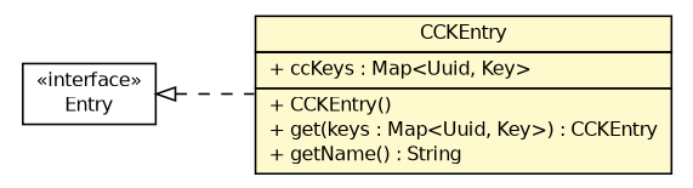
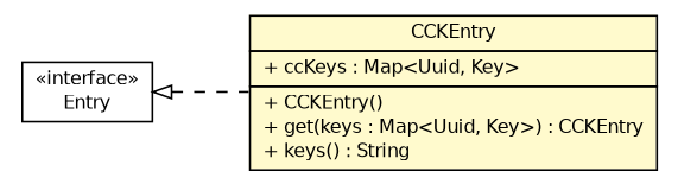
  digraph {
    nodesep=0.25
    ranksep=0.5
    rankdir=LR
    node [fontcolor=black fontname=Helvetica fontsize=10.0 shape=plaintext]
-   n1 [label=<<table title="sorcer.core.loki.exertion.CCKEntry" border="0" cellborder="1" cellspacing="0" cellpadding="2" port="p" bgcolor="lemonChiffon" href="./CCKEntry.html"> 		<tr><td><table border="0" cellspacing="0" cellpadding="1"> <tr><td align="center" balign="center"> CCKEntry </td></tr> 		</table></td></tr> 		<tr><td><table border="0" cellspacing="0" cellpadding="1"> <tr><td align="left" balign="left"> + ccKeys : Map&lt;Uuid, Key&gt; </td></tr> 		</table></td></tr> 		<tr><td><table border="0" cellspacing="0" cellpadding="1"> <tr><td align="left" balign="left"> + CCKEntry() </td></tr> <tr><td align="left" balign="left"> + get(keys : Map&lt;Uuid, Key&gt;) : CCKEntry </td></tr> <tr><td align="left" balign="left"> + getName() : String </td></tr> 		</table></td></tr> 		</table>>]
+   n1 [label=<<table title="sorcer.core.loki.exertion.CCKEntry" border="0" cellborder="1" cellspacing="0" cellpadding="2" port="p" bgcolor="lemonChiffon" href="./CCKEntry.html"> 		<tr><td><table border="0" cellspacing="0" cellpadding="1"> <tr><td align="center" balign="center"> CCKEntry </td></tr> 		</table></td></tr> 		<tr><td><table border="0" cellspacing="0" cellpadding="1"> <tr><td align="left" balign="left"> + ccKeys : Map&lt;Uuid, Key&gt; </td></tr> 		</table></td></tr> 		<tr><td><table border="0" cellspacing="0" cellpadding="1"> <tr><td align="left" balign="left"> + CCKEntry() </td></tr> <tr><td align="left" balign="left"> + get(keys : Map&lt;Uuid, Key&gt;) : CCKEntry </td></tr> <tr><td align="left" balign="left"> + keys() : String </td></tr> 		</table></td></tr> 		</table>>]
    n2 [label=<<table title="net.jini.core.entry.Entry" border="0" cellborder="1" cellspacing="0" cellpadding="2" port="p" href="https://river.apache.org/doc/api/net/jini/core/entry/Entry.html"> 		<tr><td><table border="0" cellspacing="0" cellpadding="1"> <tr><td align="center" balign="center"> &#171;interface&#187; </td></tr> <tr><td align="center" balign="center"> Entry </td></tr> 		</table></td></tr> 		</table>>]
    n2 -> n1 [arrowtail=empty dir=back fontname=Helvetica fontsize=10 headport=p labelfontname=Helvetica labelfontsize=10 style=dashed tailport=p]
  }
